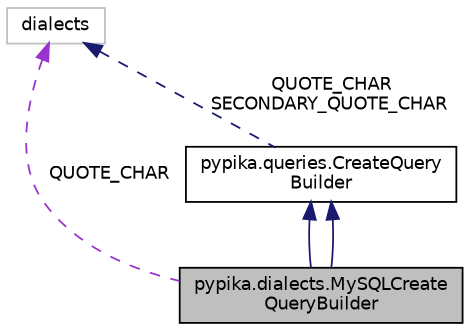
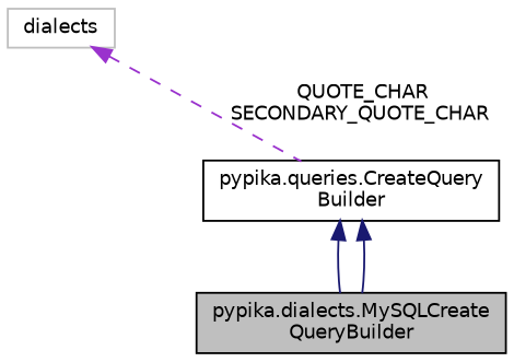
  digraph {
    node [color=black fillcolor=white fontname=Helvetica fontsize=10 shape=record style=filled]
    edge [color=midnightblue dir=back fontname=Helvetica fontsize=10 labelfontname=Helvetica labelfontsize=10 style=solid]
    n1 [fillcolor=grey75 fontcolor=black height=0.2 label="pypika.dialects.MySQLCreate\lQueryBuilder" width=0.4]
    n2 [height=0.2 label="pypika.queries.CreateQuery\lBuilder" width=0.4]
    n3 [color=grey75 height=0.2 label=dialects width=0.4]
    n2 -> n1
    n2 -> n1
-   n3 -> n1 [color=darkorchid3 label=" QUOTE_CHAR" style=dashed]
-   n3 -> n2 [label=" QUOTE_CHAR\nSECONDARY_QUOTE_CHAR" style=dashed]
+   n3 -> n2 [color=darkorchid3 label=" QUOTE_CHAR\nSECONDARY_QUOTE_CHAR" style=dashed]
  }
